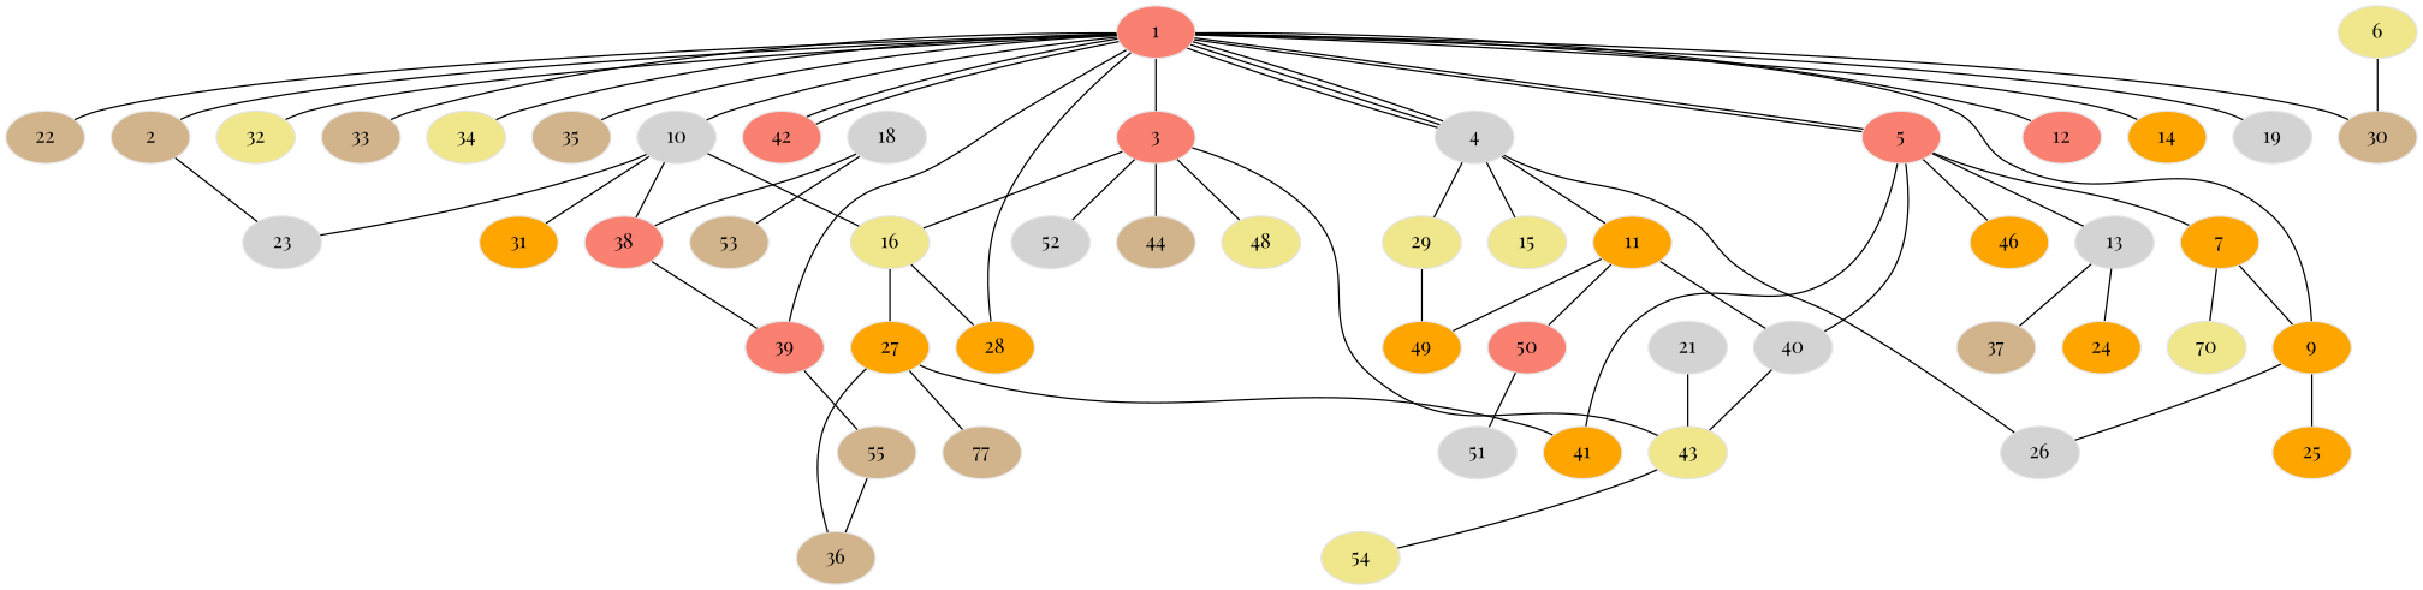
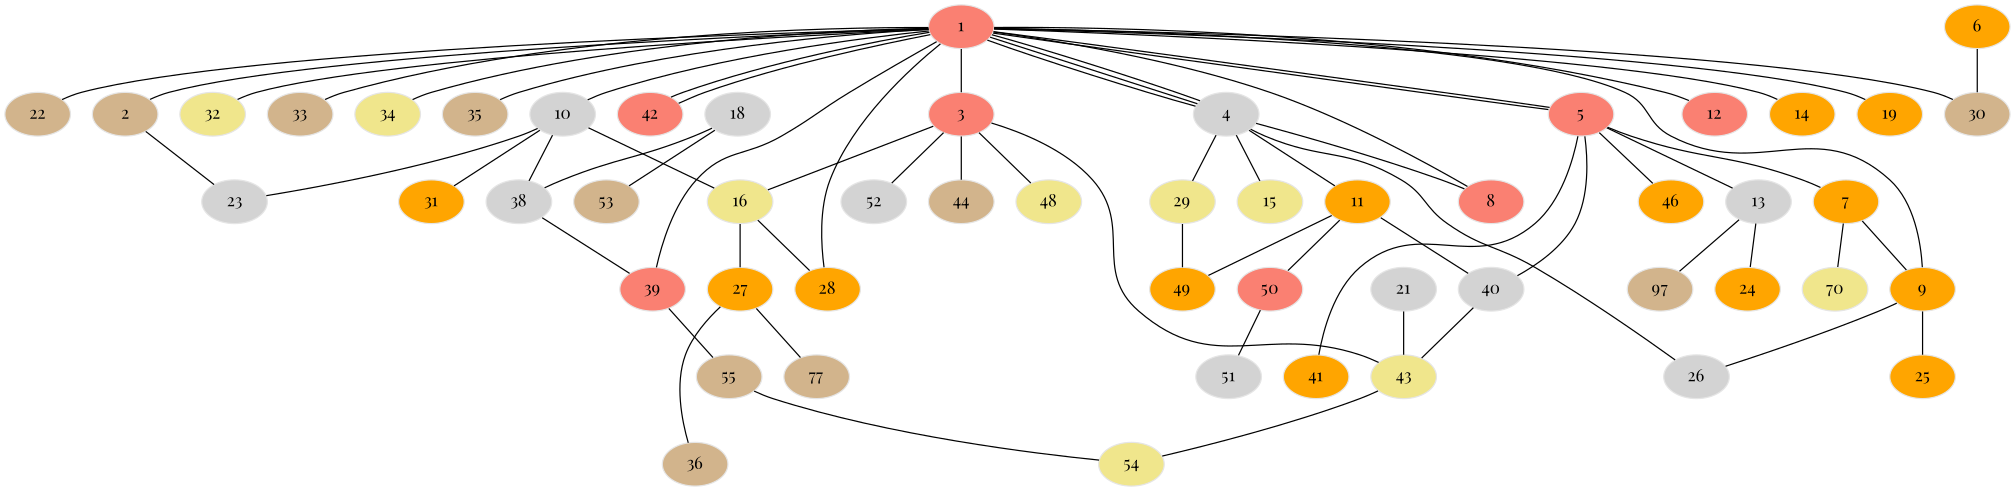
  graph {
    fontname="Playfair Display"
    node [color=gray90 fillcolor=orange fontname="Playfair Display" style=filled]
    edge [fontname="Playfair Display"]
    1 [fillcolor=salmon]
    2 [fillcolor=tan]
    3 [fillcolor=salmon]
    4 [fillcolor=lightgrey]
    5 [fillcolor=salmon]
+   8 [fillcolor=salmon]
    9
    10 [fillcolor=lightgrey]
    12 [fillcolor=salmon]
    14
-   19 [fillcolor=lightgrey]
+   19
    22 [fillcolor=tan]
    28
    30 [fillcolor=tan]
    32 [fillcolor=khaki]
    33 [fillcolor=tan]
    34 [fillcolor=khaki]
    35 [fillcolor=tan]
    39 [fillcolor=salmon]
    42 [fillcolor=salmon]
    23 [fillcolor=lightgrey]
    16 [fillcolor=khaki]
    43 [fillcolor=khaki]
    44 [fillcolor=tan]
    48 [fillcolor=khaki]
    52 [fillcolor=lightgrey]
    11
    15 [fillcolor=khaki]
    26 [fillcolor=lightgrey]
    29 [fillcolor=khaki]
    7
    13 [fillcolor=lightgrey]
    40 [fillcolor=lightgrey]
    41
    46
-   6 [fillcolor=khaki]
+   6
    25
    31
-   38 [fillcolor=salmon]
+   38 [fillcolor=lightgrey]
    n40 [fillcolor=tan label=55]
    18 [fillcolor=lightgrey]
    53 [fillcolor=tan]
    27
    54 [fillcolor=khaki]
    49
    50 [fillcolor=salmon]
    n47 [fillcolor=khaki label=70]
    24
-   37 [fillcolor=tan]
+   37 [fillcolor=tan label=97]
    21 [fillcolor=lightgrey]
    51 [fillcolor=lightgrey]
    36 [fillcolor=tan]
    n53 [fillcolor=tan label=77]
    1 -- 2
    1 -- 3
    1 -- 4
    1 -- 4
    1 -- 4
    1 -- 5
    1 -- 5
+   1 -- 8
    1 -- 9
    1 -- 10
    1 -- 12
    1 -- 14
    1 -- 19
    1 -- 22
    1 -- 28
    1 -- 30
    1 -- 32
    1 -- 33
    1 -- 34
    1 -- 35
    1 -- 39
    1 -- 42
    1 -- 42
    2 -- 23
    3 -- 16
    3 -- 43
    3 -- 44
    3 -- 48
    3 -- 52
+   4 -- 8
    4 -- 11
    4 -- 15
    4 -- 26
    4 -- 29
    5 -- 7
    5 -- 13
    5 -- 40
    5 -- 41
    5 -- 46
    9 -- 26
    9 -- 25
    10 -- 23
    10 -- 16
    10 -- 31
    10 -- 38
    39 -- n40
    16 -- 28
    16 -- 27
    43 -- 54
    11 -- 40
    11 -- 49
    11 -- 50
    29 -- 49
    7 -- 9
    7 -- n47
    13 -- 24
    13 -- 37
    40 -- 43
    6 -- 30
    38 -- 39
-   n40 -- 36
+   n40 -- 54
    18 -- 38
    18 -- 53
-   27 -- 41
    27 -- 36
    27 -- n53
    50 -- 51
    21 -- 43
  }
